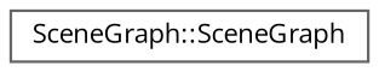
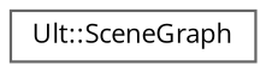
  digraph {
    rankdir=TB
    fontname="Open Sans"
-   n1 [color=grey40 fillcolor=white fontname="Open Sans" fontsize=10 height=0.2 label="SceneGraph::SceneGraph" shape=box style=filled width=0.4]
+   n1 [color=grey40 fillcolor=white fontname="Open Sans" fontsize=10 height=0.2 label="Ult::SceneGraph" shape=box style=filled width=0.4]
  }
